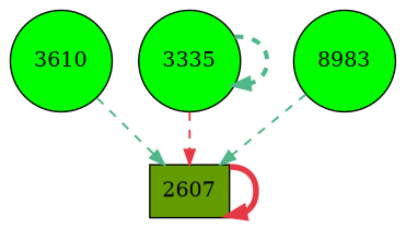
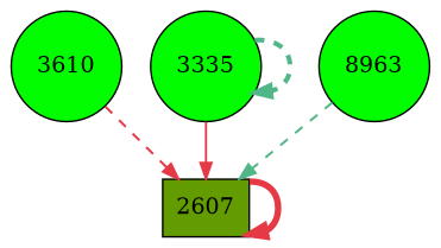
  digraph {
    rankdir=TB
    node [fillcolor="#01fd00" shape=circle style=filled]
    edge [color="#52b788" penwidth=1.45 style=dashed]
    n1 [label=3610]
    n2 [fillcolor="#629c00" label=2607 shape=box]
    n3 [label=3335]
-   n4 [label=8983]
-   n1 -> n2
+   n4 [label=8963]
+   n1 -> n2 [color="#e63946"]
    n2 -> n2 [color="#e63946" penwidth=4.00 style=""]
-   n3 -> n2 [color="#e63946" penwidth=1.36]
+   n3 -> n2 [color="#e63946" penwidth=1.36 style=""]
    n3 -> n3 [penwidth=3.00]
    n4 -> n2
  }
